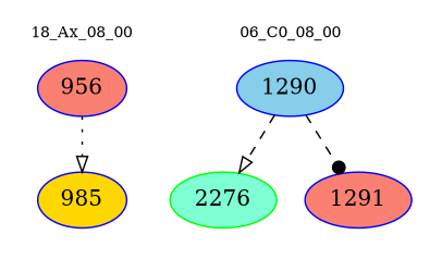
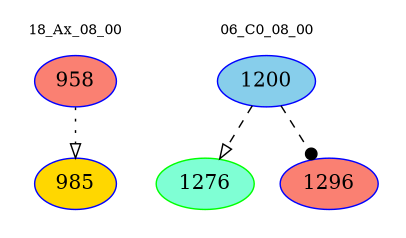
  digraph {
    node [color=blue fillcolor=salmon style=filled]
    edge [arrowhead=onormal color=black style=dashed]
-   n1 [label=956]
+   n1 [label=958]
    n2 [fillcolor=gold label=985]
-   n3 [fillcolor=skyblue label=1290]
-   n4 [color=green fillcolor=aquamarine label=2276]
-   n5 [label=1291]
+   n3 [fillcolor=skyblue label=1200]
+   n4 [color=green fillcolor=aquamarine label=1276]
+   n5 [label=1296]
    subgraph cluster_1 {
      color=white
      fontsize=10
      label="18_Ax_08_00"
      n1
      n2
    }
    subgraph cluster_2 {
      color=white
      fontsize=10
      label="06_C0_08_00"
      n3
      n4
      n5
    }
    n1 -> n2 [style=dotted]
    n3 -> n4
    n3 -> n5 [arrowhead=dot]
  }
